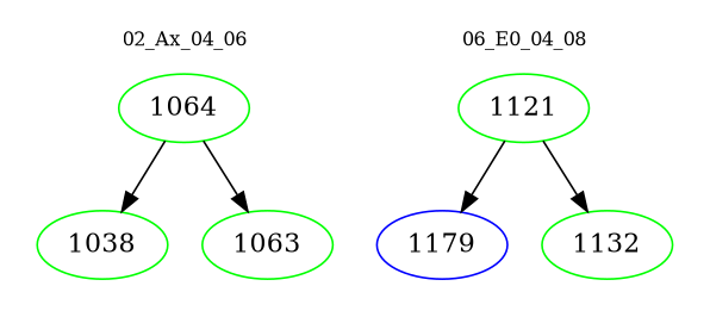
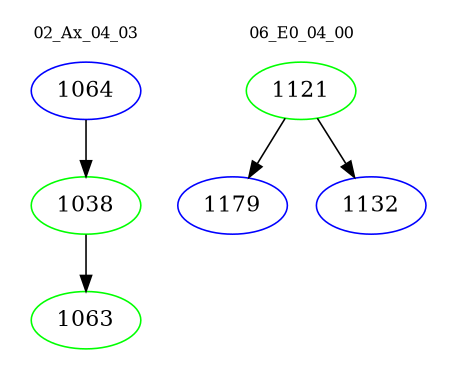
  digraph {
    node [color=green]
    edge [color=black]
    n1 [label=1038]
-   n2 [label=1064]
+   n2 [color=blue label=1064]
    n3 [label=1063]
    n4 [label=1121]
    n5 [color=blue label=1179]
-   n6 [label=1132]
+   n6 [color=blue label=1132]
    subgraph cluster_1 {
      color=white
      fontsize=10
-     label="02_Ax_04_06"
+     label="02_Ax_04_03"
      n1
      n2
      n3
    }
    subgraph cluster_2 {
      color=white
      fontsize=10
-     label="06_E0_04_08"
+     label="06_E0_04_00"
      n4
      n5
      n6
    }
-   n2 -> n3
+   n1 -> n3
    n2 -> n1
    n4 -> n5
    n4 -> n6
  }
